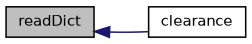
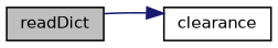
  digraph {
    rankdir=LR
    fontname="DejaVu Sans"
    node [color=black fontname="DejaVu Sans" fontsize=10 shape=record]
    n1 [fillcolor=grey75 fontcolor=black height=0.2 label=readDict style=filled width=0.4]
    n2 [height=0.2 label=clearance width=0.4]
-   n1 -> n2 [color=midnightblue dir=back fontname="DejaVu Sans" fontsize=10 labelfontname=FreeSans labelfontsize=10 style=solid]
+   n2 -> n1 [color=midnightblue dir=back fontname="DejaVu Sans" fontsize=10 labelfontname=FreeSans labelfontsize=10 style=solid]
  }
